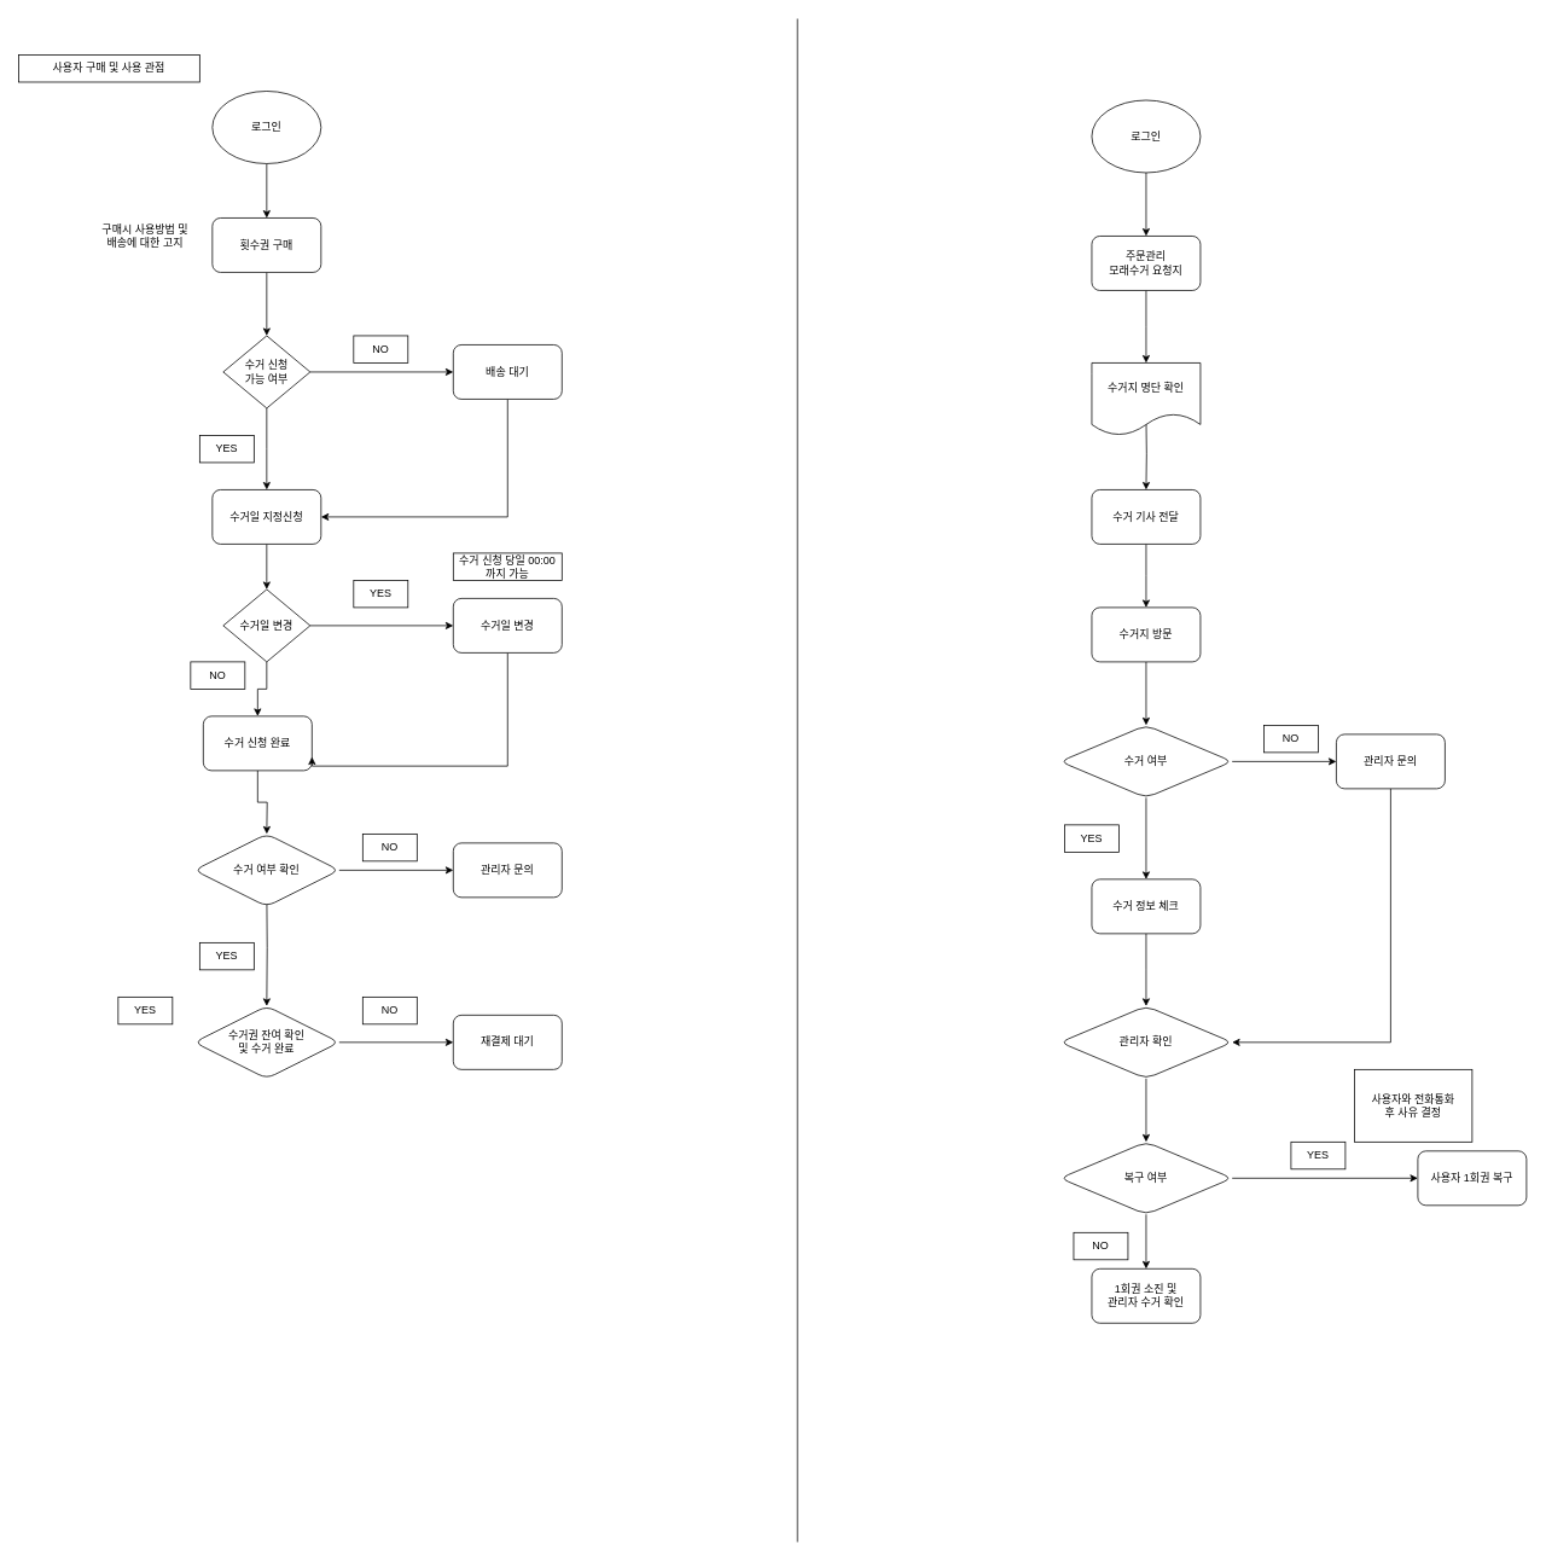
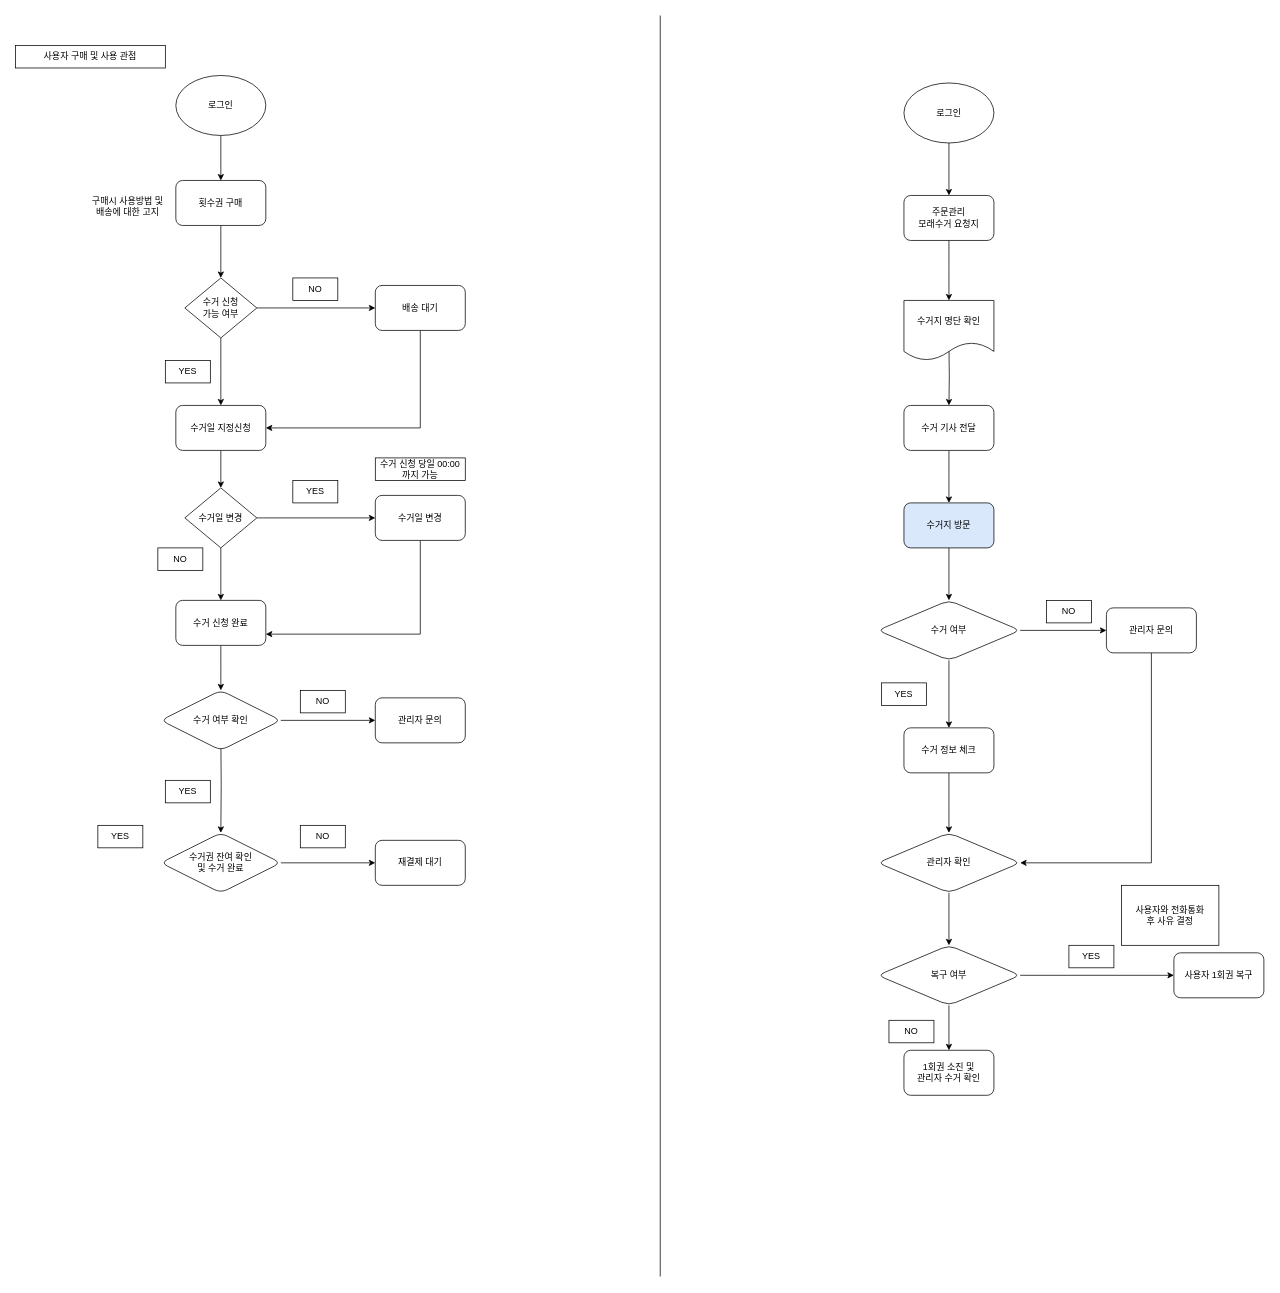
  <mxCell id="0" />
  <mxCell id="1" parent="0" />
  <mxCell id="2" value="" style="edgeStyle=orthogonalEdgeStyle;rounded=0;orthogonalLoop=1;jettySize=auto;html=1;" parent="1" source="3" target="5" edge="1"><mxGeometry relative="1" as="geometry" /></mxCell>
  <mxCell id="3" value="로그인" style="ellipse;whiteSpace=wrap;html=1;" parent="1" vertex="1"><mxGeometry x="234" y="100" width="120" height="80" as="geometry" /></mxCell>
  <mxCell id="4" value="" style="edgeStyle=orthogonalEdgeStyle;rounded=0;orthogonalLoop=1;jettySize=auto;html=1;" parent="1" source="5" target="8" edge="1"><mxGeometry relative="1" as="geometry" /></mxCell>
  <mxCell id="5" value="횟수권 구매" style="rounded=1;whiteSpace=wrap;html=1;" parent="1" vertex="1"><mxGeometry x="234" y="240" width="120" height="60" as="geometry" /></mxCell>
  <mxCell id="6" value="" style="edgeStyle=orthogonalEdgeStyle;rounded=0;orthogonalLoop=1;jettySize=auto;html=1;" parent="1" source="8" target="10" edge="1"><mxGeometry relative="1" as="geometry" /></mxCell>
  <mxCell id="7" value="" style="edgeStyle=orthogonalEdgeStyle;rounded=0;orthogonalLoop=1;jettySize=auto;html=1;" parent="1" source="8" edge="1"><mxGeometry relative="1" as="geometry"><mxPoint x="294" y="540" as="targetPoint" /></mxGeometry></mxCell>
  <mxCell id="8" value="수거 신청 &lt;br&gt;가능 여부" style="rhombus;whiteSpace=wrap;html=1;" parent="1" vertex="1"><mxGeometry x="246" y="370" width="96" height="80" as="geometry" /></mxCell>
  <mxCell id="9" style="edgeStyle=orthogonalEdgeStyle;rounded=0;orthogonalLoop=1;jettySize=auto;html=1;entryX=1;entryY=0.5;entryDx=0;entryDy=0;" parent="1" source="10" target="15" edge="1"><mxGeometry relative="1" as="geometry"><Array as="points"><mxPoint x="560" y="570" /></Array></mxGeometry></mxCell>
  <mxCell id="10" value="배송 대기" style="rounded=1;whiteSpace=wrap;html=1;" parent="1" vertex="1"><mxGeometry x="500" y="380" width="120" height="60" as="geometry" /></mxCell>
- <mxCell id="11" value="구매시 사용방법 및&lt;br&gt;배송에 대한 고지" style="text;html=1;strokeColor=none;fillColor=none;align=center;verticalAlign=middle;whiteSpace=wrap;rounded=0;" parent="1" vertex="1"><mxGeometry x="100" y="225" width="120" height="70" as="geometry" /></mxCell>
+ <mxCell id="11" value="구매시 사용방법 및&lt;br&gt;배송에 대한 고지" style="text;html=1;strokeColor=none;fillColor=none;align=center;verticalAlign=middle;whiteSpace=wrap;rounded=0;" parent="1" vertex="1"><mxGeometry x="110" y="240" width="120" height="70" as="geometry" /></mxCell>
  <mxCell id="12" value="NO" style="text;html=1;strokeColor=default;fillColor=none;align=center;verticalAlign=middle;whiteSpace=wrap;rounded=0;" parent="1" vertex="1"><mxGeometry x="390" y="370" width="60" height="30" as="geometry" /></mxCell>
  <mxCell id="13" value="YES" style="text;html=1;strokeColor=default;fillColor=none;align=center;verticalAlign=middle;whiteSpace=wrap;rounded=0;" parent="1" vertex="1"><mxGeometry x="220" y="480" width="60" height="30" as="geometry" /></mxCell>
  <mxCell id="14" value="" style="edgeStyle=orthogonalEdgeStyle;rounded=0;orthogonalLoop=1;jettySize=auto;html=1;" parent="1" source="15" target="18" edge="1"><mxGeometry relative="1" as="geometry" /></mxCell>
  <mxCell id="15" value="수거일 지정신청" style="rounded=1;whiteSpace=wrap;html=1;" parent="1" vertex="1"><mxGeometry x="234" y="540" width="120" height="60" as="geometry" /></mxCell>
  <mxCell id="16" value="" style="edgeStyle=orthogonalEdgeStyle;rounded=0;orthogonalLoop=1;jettySize=auto;html=1;" parent="1" source="18" target="20" edge="1"><mxGeometry relative="1" as="geometry" /></mxCell>
  <mxCell id="17" value="" style="edgeStyle=orthogonalEdgeStyle;rounded=0;orthogonalLoop=1;jettySize=auto;html=1;" parent="1" source="18" target="23" edge="1"><mxGeometry relative="1" as="geometry" /></mxCell>
  <mxCell id="18" value="수거일 변경" style="rhombus;whiteSpace=wrap;html=1;" parent="1" vertex="1"><mxGeometry x="246" y="650" width="96" height="80" as="geometry" /></mxCell>
  <mxCell id="19" value="" style="edgeStyle=orthogonalEdgeStyle;rounded=0;orthogonalLoop=1;jettySize=auto;html=1;" parent="1" source="20" edge="1"><mxGeometry relative="1" as="geometry"><mxPoint x="294" y="920" as="targetPoint" /></mxGeometry></mxCell>
- <mxCell id="20" value="수거 신청 완료" style="rounded=1;whiteSpace=wrap;html=1;" parent="1" vertex="1"><mxGeometry x="224" y="790" width="120" height="60" as="geometry" /></mxCell>
+ <mxCell id="20" value="수거 신청 완료" style="rounded=1;whiteSpace=wrap;html=1;" parent="1" vertex="1"><mxGeometry x="234" y="800" width="120" height="60" as="geometry" /></mxCell>
  <mxCell id="21" value="NO" style="text;html=1;strokeColor=default;fillColor=none;align=center;verticalAlign=middle;whiteSpace=wrap;rounded=0;" parent="1" vertex="1"><mxGeometry x="210" y="730" width="60" height="30" as="geometry" /></mxCell>
  <mxCell id="22" style="edgeStyle=orthogonalEdgeStyle;rounded=0;orthogonalLoop=1;jettySize=auto;html=1;entryX=1;entryY=0.75;entryDx=0;entryDy=0;" parent="1" source="23" target="20" edge="1"><mxGeometry relative="1" as="geometry"><Array as="points"><mxPoint x="560" y="845" /></Array></mxGeometry></mxCell>
  <mxCell id="23" value="수거일 변경" style="rounded=1;whiteSpace=wrap;html=1;" parent="1" vertex="1"><mxGeometry x="500" y="660" width="120" height="60" as="geometry" /></mxCell>
  <mxCell id="24" value="YES" style="text;html=1;strokeColor=default;fillColor=none;align=center;verticalAlign=middle;whiteSpace=wrap;rounded=0;" parent="1" vertex="1"><mxGeometry x="390" y="640" width="60" height="30" as="geometry" /></mxCell>
  <mxCell id="25" value="사용자 구매 및 사용 관점" style="text;html=1;strokeColor=default;fillColor=none;align=center;verticalAlign=middle;whiteSpace=wrap;rounded=0;" parent="1" vertex="1"><mxGeometry x="20" y="60" width="200" height="30" as="geometry" /></mxCell>
  <mxCell id="26" value="" style="edgeStyle=orthogonalEdgeStyle;rounded=0;orthogonalLoop=1;jettySize=auto;html=1;" parent="1" target="28" edge="1"><mxGeometry relative="1" as="geometry"><mxPoint x="294" y="980" as="sourcePoint" /></mxGeometry></mxCell>
  <mxCell id="27" value="" style="edgeStyle=orthogonalEdgeStyle;rounded=0;orthogonalLoop=1;jettySize=auto;html=1;" parent="1" source="28" target="30" edge="1"><mxGeometry relative="1" as="geometry" /></mxCell>
  <mxCell id="28" value="수거권 잔여 확인&lt;br&gt;및 수거 완료" style="rhombus;whiteSpace=wrap;html=1;rounded=1;" parent="1" vertex="1"><mxGeometry x="214" y="1110" width="160" height="80" as="geometry" /></mxCell>
  <mxCell id="29" value="YES" style="text;html=1;strokeColor=default;fillColor=none;align=center;verticalAlign=middle;whiteSpace=wrap;rounded=0;" parent="1" vertex="1"><mxGeometry x="130" y="1100" width="60" height="30" as="geometry" /></mxCell>
  <mxCell id="30" value="재결제 대기" style="whiteSpace=wrap;html=1;rounded=1;" parent="1" vertex="1"><mxGeometry x="500" y="1120" width="120" height="60" as="geometry" /></mxCell>
  <mxCell id="31" value="NO" style="text;html=1;strokeColor=default;fillColor=none;align=center;verticalAlign=middle;whiteSpace=wrap;rounded=0;" parent="1" vertex="1"><mxGeometry x="400" y="1100" width="60" height="30" as="geometry" /></mxCell>
  <mxCell id="32" value="" style="edgeStyle=orthogonalEdgeStyle;rounded=0;orthogonalLoop=1;jettySize=auto;html=1;" parent="1" source="33" target="35" edge="1"><mxGeometry relative="1" as="geometry" /></mxCell>
  <mxCell id="33" value="로그인" style="ellipse;whiteSpace=wrap;html=1;" parent="1" vertex="1"><mxGeometry x="1205" y="110" width="120" height="80" as="geometry" /></mxCell>
  <mxCell id="34" value="" style="edgeStyle=orthogonalEdgeStyle;rounded=0;orthogonalLoop=1;jettySize=auto;html=1;" parent="1" source="35" edge="1"><mxGeometry relative="1" as="geometry"><mxPoint x="1265" y="400" as="targetPoint" /></mxGeometry></mxCell>
  <mxCell id="35" value="주문관리&lt;br&gt;모래수거 요청지" style="rounded=1;whiteSpace=wrap;html=1;" parent="1" vertex="1"><mxGeometry x="1205" y="260" width="120" height="60" as="geometry" /></mxCell>
  <mxCell id="36" value="" style="edgeStyle=orthogonalEdgeStyle;rounded=0;orthogonalLoop=1;jettySize=auto;html=1;" parent="1" target="38" edge="1"><mxGeometry relative="1" as="geometry"><mxPoint x="1265" y="460" as="sourcePoint" /></mxGeometry></mxCell>
  <mxCell id="37" value="" style="edgeStyle=orthogonalEdgeStyle;rounded=0;orthogonalLoop=1;jettySize=auto;html=1;" parent="1" source="38" edge="1"><mxGeometry relative="1" as="geometry"><mxPoint x="1265" y="670" as="targetPoint" /></mxGeometry></mxCell>
  <mxCell id="38" value="수거 기사 전달" style="whiteSpace=wrap;html=1;rounded=1;" parent="1" vertex="1"><mxGeometry x="1205" y="540" width="120" height="60" as="geometry" /></mxCell>
  <mxCell id="39" value="" style="edgeStyle=orthogonalEdgeStyle;rounded=0;orthogonalLoop=1;jettySize=auto;html=1;" parent="1" source="40" target="44" edge="1"><mxGeometry relative="1" as="geometry" /></mxCell>
- <mxCell id="40" value="수거지 방문" style="whiteSpace=wrap;html=1;rounded=1;" parent="1" vertex="1"><mxGeometry x="1205" y="670" width="120" height="60" as="geometry" /></mxCell>
+ <mxCell id="40" value="수거지 방문" style="whiteSpace=wrap;html=1;rounded=1;fillColor=#dae8fc;" parent="1" vertex="1"><mxGeometry x="1205" y="670" width="120" height="60" as="geometry" /></mxCell>
  <mxCell id="41" value="NO" style="text;html=1;strokeColor=default;fillColor=none;align=center;verticalAlign=middle;whiteSpace=wrap;rounded=0;" parent="1" vertex="1"><mxGeometry x="1395" y="800" width="60" height="30" as="geometry" /></mxCell>
  <mxCell id="42" value="" style="edgeStyle=orthogonalEdgeStyle;rounded=0;orthogonalLoop=1;jettySize=auto;html=1;" parent="1" source="44" target="46" edge="1"><mxGeometry relative="1" as="geometry" /></mxCell>
  <mxCell id="43" value="" style="edgeStyle=orthogonalEdgeStyle;rounded=0;orthogonalLoop=1;jettySize=auto;html=1;" parent="1" source="44" target="54" edge="1"><mxGeometry relative="1" as="geometry" /></mxCell>
  <mxCell id="44" value="수거 여부" style="rhombus;whiteSpace=wrap;html=1;rounded=1;" parent="1" vertex="1"><mxGeometry x="1170" y="800" width="190" height="80" as="geometry" /></mxCell>
  <mxCell id="45" style="edgeStyle=orthogonalEdgeStyle;rounded=0;orthogonalLoop=1;jettySize=auto;html=1;entryX=1;entryY=0.5;entryDx=0;entryDy=0;" parent="1" source="46" target="57" edge="1"><mxGeometry relative="1" as="geometry"><Array as="points"><mxPoint x="1535" y="1150" /></Array></mxGeometry></mxCell>
  <mxCell id="46" value="관리자 문의" style="whiteSpace=wrap;html=1;rounded=1;" parent="1" vertex="1"><mxGeometry x="1475" y="810" width="120" height="60" as="geometry" /></mxCell>
  <mxCell id="47" value="수거지 명단 확인" style="shape=document;whiteSpace=wrap;html=1;boundedLbl=1;" parent="1" vertex="1"><mxGeometry x="1205" y="400" width="120" height="80" as="geometry" /></mxCell>
  <mxCell id="48" value="" style="edgeStyle=orthogonalEdgeStyle;rounded=0;orthogonalLoop=1;jettySize=auto;html=1;" parent="1" source="49" target="50" edge="1"><mxGeometry relative="1" as="geometry" /></mxCell>
  <mxCell id="49" value="수거 여부 확인" style="rhombus;whiteSpace=wrap;html=1;rounded=1;" parent="1" vertex="1"><mxGeometry x="214" y="920" width="160" height="80" as="geometry" /></mxCell>
  <mxCell id="50" value="관리자 문의" style="whiteSpace=wrap;html=1;rounded=1;" parent="1" vertex="1"><mxGeometry x="500" y="930" width="120" height="60" as="geometry" /></mxCell>
  <mxCell id="51" value="NO" style="text;html=1;strokeColor=default;fillColor=none;align=center;verticalAlign=middle;whiteSpace=wrap;rounded=0;" parent="1" vertex="1"><mxGeometry x="400" y="920" width="60" height="30" as="geometry" /></mxCell>
  <mxCell id="52" value="YES" style="text;html=1;strokeColor=default;fillColor=none;align=center;verticalAlign=middle;whiteSpace=wrap;rounded=0;" parent="1" vertex="1"><mxGeometry x="220" y="1040" width="60" height="30" as="geometry" /></mxCell>
  <mxCell id="53" value="" style="edgeStyle=orthogonalEdgeStyle;rounded=0;orthogonalLoop=1;jettySize=auto;html=1;" parent="1" source="54" edge="1"><mxGeometry relative="1" as="geometry"><mxPoint x="1265" y="1110" as="targetPoint" /></mxGeometry></mxCell>
  <mxCell id="54" value="수거 정보 체크" style="whiteSpace=wrap;html=1;rounded=1;" parent="1" vertex="1"><mxGeometry x="1205" y="970" width="120" height="60" as="geometry" /></mxCell>
  <mxCell id="55" value="YES" style="text;html=1;strokeColor=default;fillColor=none;align=center;verticalAlign=middle;whiteSpace=wrap;rounded=0;" parent="1" vertex="1"><mxGeometry x="1175" y="910" width="60" height="30" as="geometry" /></mxCell>
  <mxCell id="56" style="edgeStyle=orthogonalEdgeStyle;rounded=0;orthogonalLoop=1;jettySize=auto;html=1;" parent="1" source="57" target="60" edge="1"><mxGeometry relative="1" as="geometry" /></mxCell>
  <mxCell id="57" value="관리자 확인" style="rhombus;whiteSpace=wrap;html=1;rounded=1;" parent="1" vertex="1"><mxGeometry x="1170" y="1110" width="190" height="80" as="geometry" /></mxCell>
  <mxCell id="58" value="" style="edgeStyle=orthogonalEdgeStyle;rounded=0;orthogonalLoop=1;jettySize=auto;html=1;" parent="1" source="60" target="61" edge="1"><mxGeometry relative="1" as="geometry" /></mxCell>
  <mxCell id="59" value="" style="edgeStyle=orthogonalEdgeStyle;rounded=0;orthogonalLoop=1;jettySize=auto;html=1;" parent="1" source="60" target="63" edge="1"><mxGeometry relative="1" as="geometry" /></mxCell>
  <mxCell id="60" value="복구 여부" style="rhombus;whiteSpace=wrap;html=1;rounded=1;" parent="1" vertex="1"><mxGeometry x="1170" y="1260" width="190" height="80" as="geometry" /></mxCell>
  <mxCell id="61" value="사용자 1회권 복구" style="whiteSpace=wrap;html=1;rounded=1;" parent="1" vertex="1"><mxGeometry x="1565" y="1270" width="120" height="60" as="geometry" /></mxCell>
  <mxCell id="62" value="YES" style="text;html=1;strokeColor=default;fillColor=none;align=center;verticalAlign=middle;whiteSpace=wrap;rounded=0;" parent="1" vertex="1"><mxGeometry x="1425" y="1260" width="60" height="30" as="geometry" /></mxCell>
  <mxCell id="63" value="1회권 소진 및&lt;br&gt;관리자 수거 확인" style="whiteSpace=wrap;html=1;rounded=1;" parent="1" vertex="1"><mxGeometry x="1205" y="1400" width="120" height="60" as="geometry" /></mxCell>
  <mxCell id="64" value="NO" style="text;html=1;strokeColor=default;fillColor=none;align=center;verticalAlign=middle;whiteSpace=wrap;rounded=0;" parent="1" vertex="1"><mxGeometry x="1185" y="1360" width="60" height="30" as="geometry" /></mxCell>
  <mxCell id="65" value="사용자와 전화통화 &lt;br&gt;후 사유 결정" style="text;html=1;strokeColor=default;fillColor=none;align=center;verticalAlign=middle;whiteSpace=wrap;rounded=0;" parent="1" vertex="1"><mxGeometry x="1495" y="1180" width="130" height="80" as="geometry" /></mxCell>
  <mxCell id="66" value="수거 신청 당일 00:00 까지 가능" style="text;html=1;strokeColor=default;fillColor=none;align=center;verticalAlign=middle;whiteSpace=wrap;rounded=0;" parent="1" vertex="1"><mxGeometry x="500" y="610" width="120" height="30" as="geometry" /></mxCell>
  <mxCell id="67" value="" style="endArrow=none;html=1;rounded=0;" parent="1" edge="1"><mxGeometry width="50" height="50" relative="1" as="geometry"><mxPoint x="880" y="1701.667" as="sourcePoint" /><mxPoint x="880" as="targetPoint" y="20" /></mxGeometry></mxCell>
